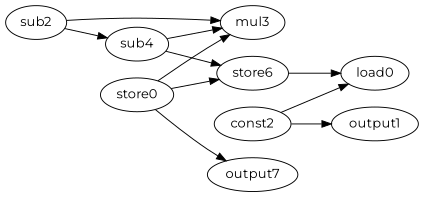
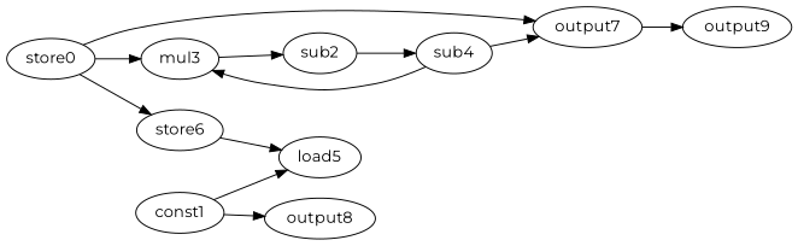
  digraph {
    fontname=Montserrat
    rankdir=LR
    node [fontname=Montserrat opcode=const]
    edge [fontname=Montserrat operand=0]
    n1 [label=store0]
    mul3 [opcode=mul]
    store6 [opcode=store]
    n4 [label=output7 opcode=add]
-   load5 [opcode=load label=load0]
-   const1 [label=const2]
-   output8 [opcode=output label=output1]
+   load5 [opcode=load]
+   output9 [opcode=output]
+   const1
+   output8 [opcode=output]
    n9 [label=sub2]
    sub4 [opcode=sub]
    n1 -> mul3
    n1 -> store6
    n1 -> n4
    store6 -> load5 [operand=1]
+   n4 -> output9
    const1 -> load5
    const1 -> output8
-   n9 -> mul3 [operand=1]
+   mul3 -> n9 [operand=1]
    n9 -> sub4
    sub4 -> mul3 [operand=1]
-   sub4 -> store6 [operand=1]
+   sub4 -> n4 [operand=1]
  }
